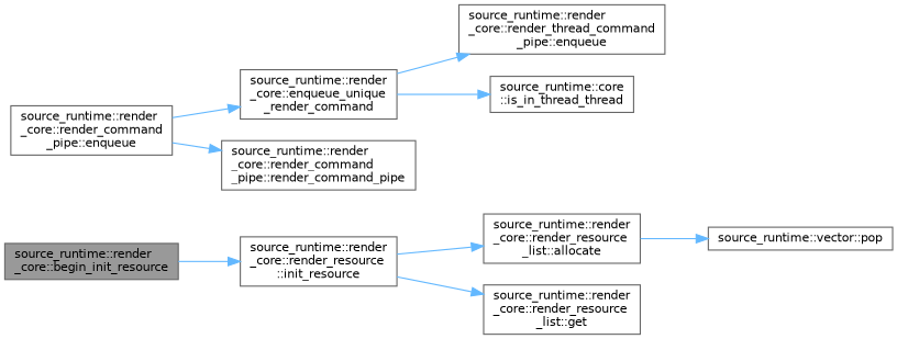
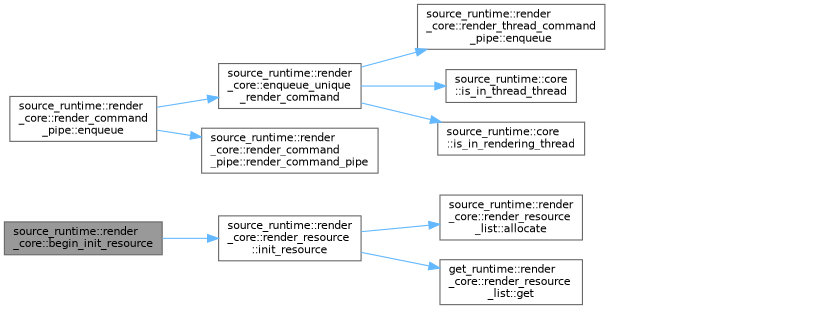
  digraph {
    rankdir=LR
    node [color=grey40 fillcolor=white fontname=Helvetica fontsize=10 shape=box style=filled]
    edge [color=steelblue1 fontname=Helvetica fontsize=10 labelfontname=Helvetica labelfontsize=10 style=solid]
    n1 [color=gray40 fillcolor=grey60 fontcolor=black height=0.2 label="source_runtime::render\l_core::begin_init_resource" width=0.4]
    n2 [height=0.2 label="source_runtime::render\l_core::render_resource\l::init_resource" width=0.4]
    n3 [height=0.2 label="source_runtime::render\l_core::render_command\l_pipe::enqueue" width=0.4]
    n4 [height=0.2 label="source_runtime::render\l_core::enqueue_unique\l_render_command" width=0.4]
    n5 [height=0.2 label="source_runtime::render\l_core::render_command\l_pipe::render_command_pipe" width=0.4]
    n6 [height=0.2 label="source_runtime::render\l_core::render_resource\l_list::allocate" width=0.4]
-   n7 [height=0.2 label="source_runtime::render\l_core::render_resource\l_list::get" width=0.4]
+   n7 [height=0.2 label="get_runtime::render\l_core::render_resource\l_list::get" width=0.4]
    n8 [height=0.2 label="source_runtime::render\l_core::render_thread_command\l_pipe::enqueue" width=0.4]
    n9 [height=0.2 label="source_runtime::core\l::is_in_thread_thread" width=0.4]
-   n11 [height=0.2 label="source_runtime::vector::pop" width=0.4]
+   n10 [height=0.2 label="source_runtime::core\l::is_in_rendering_thread" width=0.4]
    n1 -> n2
    n2 -> n6
    n2 -> n7
    n3 -> n4
    n3 -> n5
    n4 -> n8
    n4 -> n9
-   n6 -> n11
+   n4 -> n10
  }
